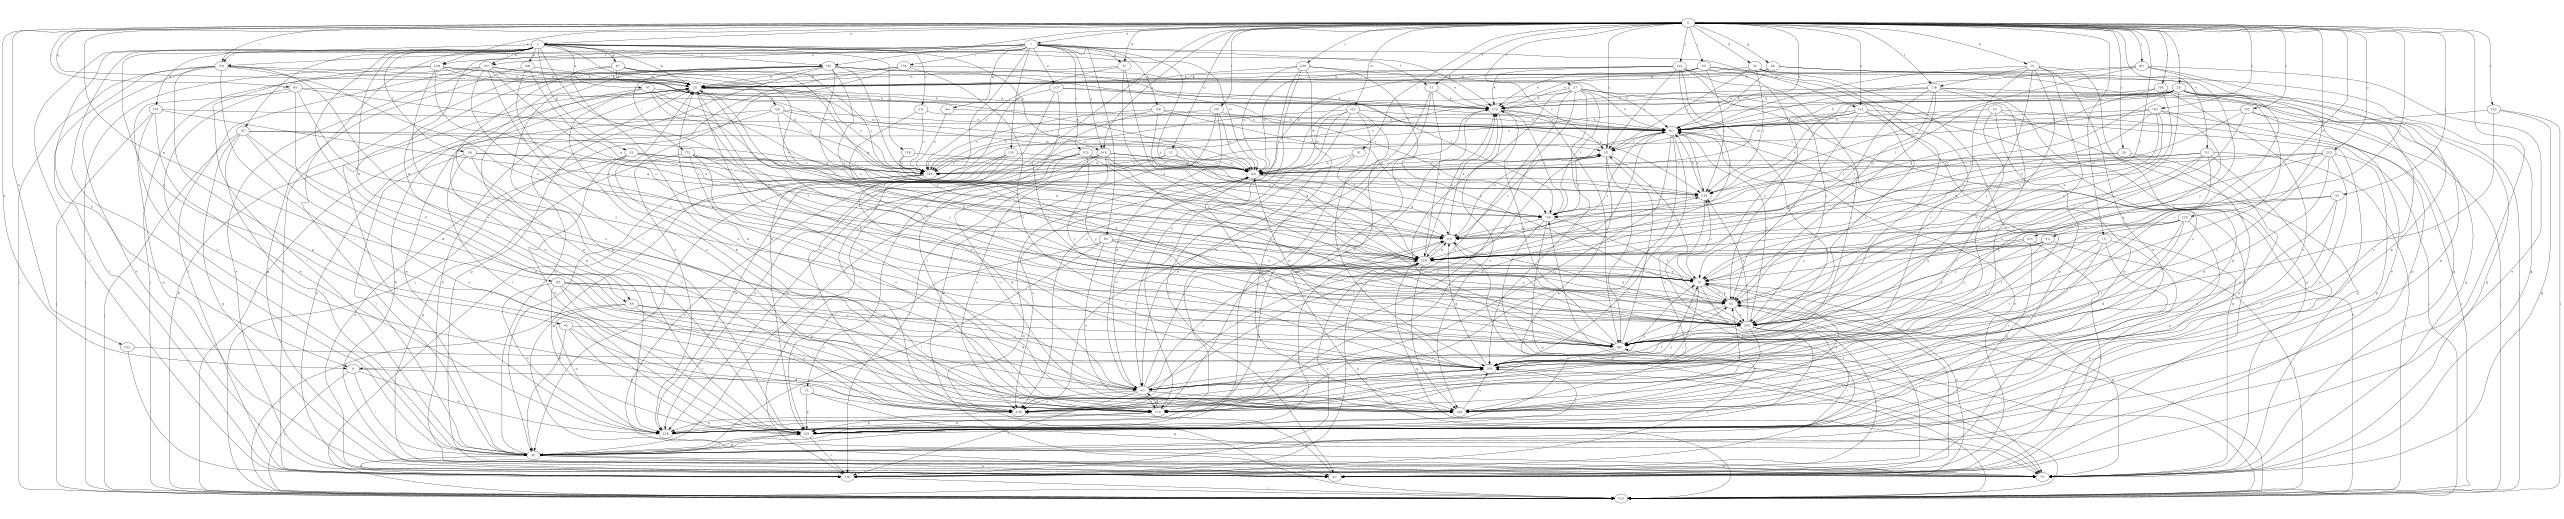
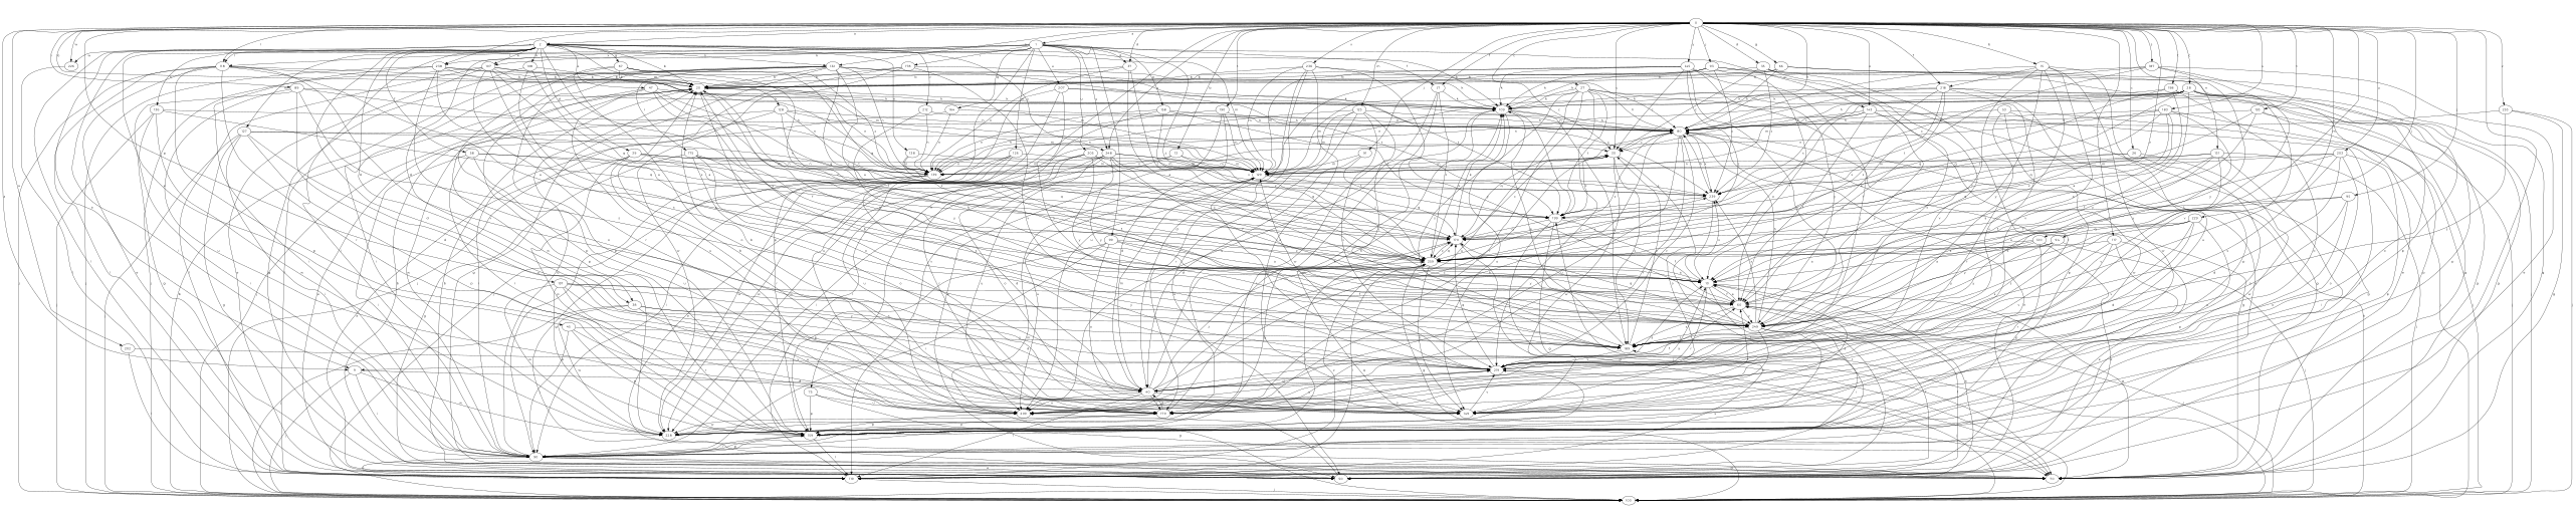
  strict digraph {
    fontname=Montserrat
    node [fontname=Montserrat]
    edge [fontname=Montserrat]
    0
    1
    2
    9
    13
    15
    20
    26
    27
    28
    30
    35
    37
    57
    66
    75
    80
    89
    90
    91
    93
    94
    95
    117
    118
    120
    123
    131
    132
    143
    157
    183
    187
    190
    193
    198
    202
    203
+   226
    229
    236
    238
    245
    248
    253
    259
    218
    38
    99
    107
    126
    158
    159
    164
    178
    205
    207
    39
    40
    45
    47
    58
    67
    108
    109
    119
    127
    128
    129
    136
    138
    212
    249
    100
    228
    139
    60
    209
    219
    149
    70
    179
    50
    189
    199
    170
    239
    10
    53
    175
    0 -> 1 [label=a]
    0 -> 2 [label=a]
    0 -> 9 [label=a]
    0 -> 13 [label=b]
    0 -> 15 [label=b]
    0 -> 20 [label=b]
    0 -> 26 [label=c]
    0 -> 27 [label=c]
    0 -> 28 [label=c]
    0 -> 30 [label=c]
    0 -> 35 [label=d]
    0 -> 37 [label=d]
    0 -> 57 [label=f]
    0 -> 66 [label=g]
    0 -> 75 [label=h]
    0 -> 80 [label=h]
    0 -> 89 [label=i]
    0 -> 90 [label=i]
    0 -> 91 [label=j]
    0 -> 93 [label=j]
    0 -> 94 [label=j]
    0 -> 95 [label=j]
    0 -> 117 [label=l]
    0 -> 118 [label=l]
    0 -> 120 [label=m]
    0 -> 123 [label=m]
    0 -> 131 [label=n]
    0 -> 132 [label=n]
    0 -> 143 [label=o]
    0 -> 157 [label=p]
    0 -> 183 [label=s]
    0 -> 187 [label=s]
    0 -> 190 [label=t]
    0 -> 193 [label=t]
    0 -> 198 [label=t]
    0 -> 202 [label=u]
    0 -> 203 [label=u]
+   0 -> 226 [label=w]
    0 -> 229 [label=x]
    0 -> 236 [label=x]
    0 -> 238 [label=x]
    0 -> 245 [label=y]
    0 -> 248 [label=y]
    0 -> 253 [label=z]
    0 -> 259 [label=z]
    0 -> 218 [label=f]
    1 -> 37 [label=d]
    1 -> 57 [label=f]
    1 -> 90 [label=i]
    1 -> 118 [label=l]
    1 -> 143 [label=o]
    1 -> 238 [label=x]
    1 -> 248 [label=y]
    1 -> 259 [label=z]
    1 -> 38 [label=d]
    1 -> 99 [label=j]
    1 -> 107 [label=k]
    1 -> 126 [label=m]
    1 -> 158 [label=p]
    1 -> 159 [label=p]
    1 -> 164 [label=q]
    1 -> 178 [label=r]
    1 -> 205 [label=u]
    1 -> 207 [label=u]
    2 -> 9 [label=a]
    2 -> 20 [label=b]
    2 -> 90 [label=i]
    2 -> 118 [label=l]
    2 -> 132 [label=n]
+   2 -> 226 [label=w]
    2 -> 248 [label=y]
    2 -> 38 [label=d]
    2 -> 107 [label=k]
    2 -> 39 [label=d]
    2 -> 40 [label=d]
    2 -> 45 [label=e]
    2 -> 47 [label=e]
    2 -> 58 [label=f]
    2 -> 67 [label=g]
    2 -> 108 [label=k]
    2 -> 109 [label=k]
    2 -> 119 [label=l]
    2 -> 127 [label=m]
    2 -> 128 [label=m]
    2 -> 129 [label=m]
    2 -> 136 [label=n]
    2 -> 138 [label=n]
    2 -> 212 [label=v]
    2 -> 249 [label=y]
    9 -> 90 [label=i]
    9 -> 40 [label=d]
    9 -> 100 [label=j]
    9 -> 228 [label=w]
    13 -> 259 [label=z]
    13 -> 119 [label=l]
    13 -> 129 [label=m]
    13 -> 139 [label=n]
    15 -> 9 [label=a]
    15 -> 80 [label=h]
    15 -> 218 [label=v]
    15 -> 249 [label=y]
    15 -> 228 [label=w]
    15 -> 60 [label=f]
    15 -> 209 [label=u]
    15 -> 219 [label=v]
    20 -> 109 [label=k]
    20 -> 249 [label=y]
    20 -> 100 [label=j]
    20 -> 139 [label=n]
    20 -> 149 [label=o]
    26 -> 259 [label=z]
    26 -> 129 [label=m]
    26 -> 228 [label=w]
    26 -> 149 [label=o]
    27 -> 80 [label=h]
    27 -> 109 [label=k]
    27 -> 129 [label=m]
    27 -> 209 [label=u]
    27 -> 219 [label=v]
    27 -> 70 [label=g]
    27 -> 179 [label=r]
    27 -> 50 [label=e]
    27 -> 189 [label=s]
    27 -> 199 [label=t]
    28 -> 30 [label=c]
    28 -> 80 [label=h]
    28 -> 109 [label=k]
    28 -> 129 [label=m]
    28 -> 249 [label=y]
    28 -> 100 [label=j]
    28 -> 139 [label=n]
    28 -> 149 [label=o]
    28 -> 70 [label=g]
    28 -> 189 [label=s]
    28 -> 199 [label=t]
    28 -> 170 [label=q]
    30 -> 129 [label=m]
    30 -> 228 [label=w]
    30 -> 149 [label=o]
    30 -> 189 [label=s]
    35 -> 20 [label=b]
    35 -> 30 [label=c]
    35 -> 219 [label=v]
    35 -> 179 [label=r]
    35 -> 50 [label=e]
    35 -> 239 [label=x]
    37 -> 20 [label=b]
    37 -> 259 [label=z]
    37 -> 139 [label=n]
    37 -> 10 [label=a]
    57 -> 259 [label=z]
    57 -> 109 [label=k]
    57 -> 228 [label=w]
    57 -> 209 [label=u]
    66 -> 20 [label=b]
    66 -> 80 [label=h]
    66 -> 109 [label=k]
    66 -> 249 [label=y]
    66 -> 70 [label=g]
    75 -> 159 [label=p]
    75 -> 209 [label=u]
    75 -> 70 [label=g]
    80 -> 30 [label=c]
    80 -> 259 [label=z]
    80 -> 209 [label=u]
    80 -> 219 [label=v]
    80 -> 70 [label=g]
    80 -> 179 [label=r]
    80 -> 170 [label=q]
    80 -> 239 [label=x]
    89 -> 40 [label=d]
    89 -> 109 [label=k]
    89 -> 139 [label=n]
    89 -> 209 [label=u]
    89 -> 70 [label=g]
    89 -> 189 [label=s]
    90 -> 20 [label=b]
    90 -> 259 [label=z]
    90 -> 159 [label=p]
    90 -> 119 [label=l]
    90 -> 70 [label=g]
    90 -> 50 [label=e]
    91 -> 40 [label=d]
    91 -> 129 [label=m]
    91 -> 199 [label=t]
    93 -> 20 [label=b]
    93 -> 109 [label=k]
    93 -> 129 [label=m]
    93 -> 60 [label=f]
    93 -> 70 [label=g]
    93 -> 189 [label=s]
    93 -> 239 [label=x]
    94 -> 259 [label=z]
    94 -> 249 [label=y]
    94 -> 100 [label=j]
    94 -> 189 [label=s]
    94 -> 10 [label=a]
    95 -> 209 [label=u]
    95 -> 149 [label=o]
    95 -> 199 [label=t]
    95 -> 10 [label=a]
    117 -> 259 [label=z]
    117 -> 119 [label=l]
    117 -> 219 [label=v]
    117 -> 179 [label=r]
    117 -> 50 [label=e]
    118 -> 20 [label=b]
    118 -> 80 [label=h]
    118 -> 159 [label=p]
    118 -> 119 [label=l]
    118 -> 100 [label=j]
    118 -> 219 [label=v]
    118 -> 179 [label=r]
    118 -> 50 [label=e]
    118 -> 10 [label=a]
    120 -> 259 [label=z]
    120 -> 159 [label=p]
    120 -> 249 [label=y]
    120 -> 50 [label=e]
    120 -> 10 [label=a]
    123 -> 80 [label=h]
    123 -> 129 [label=m]
    123 -> 139 [label=n]
    123 -> 219 [label=v]
    123 -> 179 [label=r]
    123 -> 50 [label=e]
    123 -> 189 [label=s]
    131 -> 90 [label=i]
    131 -> 100 [label=j]
    131 -> 139 [label=n]
    131 -> 60 [label=f]
    131 -> 219 [label=v]
    131 -> 189 [label=s]
    131 -> 170 [label=q]
    132 -> 20 [label=b]
    132 -> 80 [label=h]
    132 -> 90 [label=i]
    132 -> 259 [label=z]
    132 -> 159 [label=p]
    132 -> 119 [label=l]
    132 -> 228 [label=w]
    132 -> 139 [label=n]
    132 -> 70 [label=g]
    132 -> 199 [label=t]
    132 -> 10 [label=a]
    132 -> 175 [label=r]
    143 -> 80 [label=h]
    143 -> 90 [label=i]
    143 -> 249 [label=y]
    143 -> 228 [label=w]
    143 -> 60 [label=f]
    143 -> 239 [label=x]
    143 -> 10 [label=a]
    157 -> 159 [label=p]
    157 -> 249 [label=y]
    157 -> 228 [label=w]
    157 -> 60 [label=f]
    157 -> 149 [label=o]
    157 -> 179 [label=r]
    157 -> 189 [label=s]
    183 -> 80 [label=h]
    183 -> 259 [label=z]
    183 -> 249 [label=y]
    183 -> 100 [label=j]
    183 -> 139 [label=n]
    183 -> 199 [label=t]
    183 -> 10 [label=a]
    187 -> 20 [label=b]
    187 -> 80 [label=h]
    187 -> 159 [label=p]
    187 -> 219 [label=v]
    187 -> 50 [label=e]
    187 -> 239 [label=x]
    190 -> 80 [label=h]
    190 -> 40 [label=d]
    190 -> 129 [label=m]
    190 -> 139 [label=n]
    190 -> 50 [label=e]
    193 -> 80 [label=h]
    193 -> 159 [label=p]
    193 -> 100 [label=j]
    193 -> 60 [label=f]
    193 -> 170 [label=q]
    198 -> 159 [label=p]
    198 -> 109 [label=k]
    198 -> 149 [label=o]
    198 -> 170 [label=q]
    198 -> 10 [label=a]
    202 -> 119 [label=l]
    202 -> 219 [label=v]
    203 -> 159 [label=p]
    203 -> 40 [label=d]
    203 -> 129 [label=m]
    203 -> 60 [label=f]
    203 -> 149 [label=o]
    203 -> 189 [label=s]
    203 -> 239 [label=x]
+   226 -> 119 [label=l]
    229 -> 159 [label=p]
    229 -> 40 [label=d]
    229 -> 249 [label=y]
    229 -> 219 [label=v]
    229 -> 189 [label=s]
    229 -> 170 [label=q]
    236 -> 20 [label=b]
    236 -> 30 [label=c]
    236 -> 40 [label=d]
    236 -> 129 [label=m]
    236 -> 249 [label=y]
    236 -> 209 [label=u]
    236 -> 149 [label=o]
    238 -> 20 [label=b]
    238 -> 90 [label=i]
    238 -> 109 [label=k]
    238 -> 129 [label=m]
    238 -> 100 [label=j]
    238 -> 149 [label=o]
    238 -> 10 [label=a]
    245 -> 20 [label=b]
    245 -> 30 [label=c]
    245 -> 259 [label=z]
    245 -> 109 [label=k]
    245 -> 129 [label=m]
    245 -> 249 [label=y]
    245 -> 219 [label=j]
    245 -> 189 [label=s]
    248 -> 90 [label=i]
    248 -> 129 [label=m]
    248 -> 249 [label=y]
    248 -> 228 [label=w]
    248 -> 139 [label=n]
    248 -> 60 [label=f]
    248 -> 209 [label=u]
    248 -> 170 [label=q]
    248 -> 239 [label=x]
    253 -> 80 [label=h]
    253 -> 100 [label=j]
    253 -> 70 [label=g]
    253 -> 189 [label=s]
    259 -> 109 [label=k]
    259 -> 119 [label=l]
    259 -> 149 [label=o]
    259 -> 70 [label=g]
    259 -> 170 [label=q]
    259 -> 239 [label=x]
    259 -> 10 [label=a]
    218 -> 259 [label=z]
    218 -> 159 [label=p]
    218 -> 109 [label=k]
    218 -> 139 [label=n]
    218 -> 60 [label=f]
    218 -> 219 [label=v]
    218 -> 70 [label=g]
    218 -> 10 [label=a]
    38 -> 40 [label=d]
    38 -> 249 [label=y]
    38 -> 100 [label=j]
    38 -> 228 [label=w]
    38 -> 209 [label=u]
    99 -> 90 [label=i]
    99 -> 259 [label=z]
    99 -> 159 [label=p]
    99 -> 249 [label=y]
    99 -> 149 [label=o]
    99 -> 10 [label=a]
    107 -> 20 [label=b]
    107 -> 119 [label=l]
    107 -> 129 [label=m]
    107 -> 100 [label=j]
    107 -> 139 [label=n]
    107 -> 179 [label=r]
    107 -> 50 [label=e]
    107 -> 189 [label=s]
    107 -> 10 [label=a]
    126 -> 90 [label=i]
    126 -> 129 [label=m]
    126 -> 228 [label=w]
    126 -> 209 [label=u]
    126 -> 50 [label=e]
    158 -> 80 [label=h]
    158 -> 259 [label=z]
    158 -> 119 [label=l]
    158 -> 139 [label=n]
    158 -> 199 [label=t]
    159 -> 90 [label=i]
    159 -> 119 [label=l]
    159 -> 219 [label=v]
    164 -> 80 [label=h]
+   164 -> 90 [label=i]
    164 -> 139 [label=n]
    178 -> 20 [label=b]
    178 -> 100 [label=j]
    178 -> 228 [label=w]
    178 -> 219 [label=v]
    178 -> 199 [label=t]
    205 -> 259 [label=z]
    205 -> 129 [label=m]
    205 -> 249 [label=y]
    205 -> 228 [label=w]
    205 -> 149 [label=o]
    205 -> 179 [label=r]
    207 -> 109 [label=k]
    207 -> 100 [label=j]
    207 -> 209 [label=u]
    207 -> 189 [label=s]
    207 -> 239 [label=x]
    39 -> 159 [label=p]
    39 -> 139 [label=n]
    39 -> 179 [label=r]
    39 -> 50 [label=e]
    39 -> 199 [label=t]
    39 -> 170 [label=q]
    40 -> 20 [label=b]
    40 -> 30 [label=c]
    40 -> 259 [label=z]
    40 -> 109 [label=k]
    40 -> 119 [label=l]
    40 -> 129 [label=m]
    40 -> 60 [label=f]
    40 -> 209 [label=u]
    40 -> 149 [label=o]
    40 -> 179 [label=r]
    40 -> 10 [label=a]
    45 -> 90 [label=i]
    45 -> 159 [label=p]
    45 -> 179 [label=r]
    45 -> 189 [label=s]
    47 -> 259 [label=z]
    47 -> 159 [label=p]
    47 -> 109 [label=k]
    47 -> 60 [label=f]
    47 -> 209 [label=u]
    47 -> 170 [label=q]
    58 -> 90 [label=i]
    58 -> 129 [label=m]
    58 -> 209 [label=u]
    58 -> 179 [label=r]
    58 -> 239 [label=x]
    67 -> 20 [label=b]
    67 -> 159 [label=p]
    67 -> 60 [label=f]
    67 -> 149 [label=o]
    67 -> 170 [label=q]
    67 -> 239 [label=x]
    108 -> 20 [label=b]
    108 -> 70 [label=g]
    108 -> 189 [label=s]
    108 -> 170 [label=q]
    109 -> 80 [label=h]
    109 -> 90 [label=i]
    109 -> 149 [label=o]
    109 -> 189 [label=s]
    109 -> 199 [label=t]
    119 -> 259 [label=z]
    119 -> 100 [label=j]
    119 -> 60 [label=f]
    119 -> 189 [label=s]
    127 -> 30 [label=c]
    127 -> 90 [label=i]
    127 -> 159 [label=p]
    127 -> 100 [label=j]
    127 -> 139 [label=n]
    127 -> 149 [label=o]
    127 -> 70 [label=g]
    128 -> 80 [label=h]
    128 -> 259 [label=z]
    128 -> 129 [label=m]
    128 -> 228 [label=w]
    128 -> 50 [label=e]
    128 -> 199 [label=t]
    129 -> 30 [label=c]
    129 -> 209 [label=u]
    129 -> 219 [label=v]
    129 -> 170 [label=q]
    129 -> 239 [label=x]
    136 -> 80 [label=h]
    136 -> 90 [label=i]
    136 -> 100 [label=j]
    136 -> 228 [label=w]
    136 -> 170 [label=q]
    138 -> 129 [label=m]
    138 -> 139 [label=n]
    138 -> 60 [label=f]
    212 -> 80 [label=h]
    212 -> 249 [label=y]
    212 -> 139 [label=n]
    249 -> 20 [label=b]
    249 -> 80 [label=h]
    249 -> 90 [label=i]
    249 -> 119 [label=l]
    249 -> 149 [label=o]
    249 -> 189 [label=s]
    249 -> 170 [label=q]
    249 -> 239 [label=x]
    100 -> 20 [label=b]
    100 -> 80 [label=h]
    100 -> 129 [label=m]
    100 -> 199 [label=t]
    100 -> 170 [label=q]
    228 -> 170 [label=q]
    139 -> 90 [label=i]
    139 -> 40 [label=d]
    139 -> 70 [label=g]
    60 -> 249 [label=y]
    60 -> 100 [label=j]
    60 -> 189 [label=s]
    60 -> 10 [label=a]
    209 -> 159 [label=p]
    209 -> 219 [label=v]
    209 -> 10 [label=a]
    219 -> 20 [label=b]
    219 -> 40 [label=d]
    219 -> 129 [label=m]
    219 -> 100 [label=j]
    219 -> 209 [label=u]
    219 -> 170 [label=q]
    149 -> 60 [label=f]
    149 -> 219 [label=v]
    149 -> 10 [label=a]
    70 -> 20 [label=b]
    179 -> 20 [label=b]
    179 -> 80 [label=h]
    179 -> 159 [label=p]
    179 -> 40 [label=d]
    179 -> 109 [label=k]
    179 -> 228 [label=w]
    50 -> 20 [label=b]
    50 -> 80 [label=h]
    50 -> 60 [label=f]
    50 -> 209 [label=u]
    50 -> 10 [label=a]
    189 -> 30 [label=c]
    189 -> 109 [label=k]
    189 -> 219 [label=v]
    199 -> 30 [label=c]
    199 -> 100 [label=j]
    199 -> 60 [label=f]
    199 -> 70 [label=g]
    199 -> 170 [label=q]
    170 -> 30 [label=c]
    170 -> 259 [label=z]
    170 -> 109 [label=k]
    170 -> 70 [label=g]
    239 -> 80 [label=h]
    239 -> 119 [label=l]
    239 -> 199 [label=t]
    10 -> 228 [label=w]
    10 -> 60 [label=f]
    10 -> 70 [label=g]
    10 -> 179 [label=r]
    10 -> 239 [label=x]
    53 -> 80 [label=h]
    53 -> 159 [label=p]
    53 -> 100 [label=j]
    53 -> 70 [label=g]
    53 -> 179 [label=r]
    175 -> 129 [label=m]
    175 -> 139 [label=n]
    175 -> 219 [label=v]
    175 -> 149 [label=o]
    175 -> 70 [label=g]
    175 -> 189 [label=s]
  }
